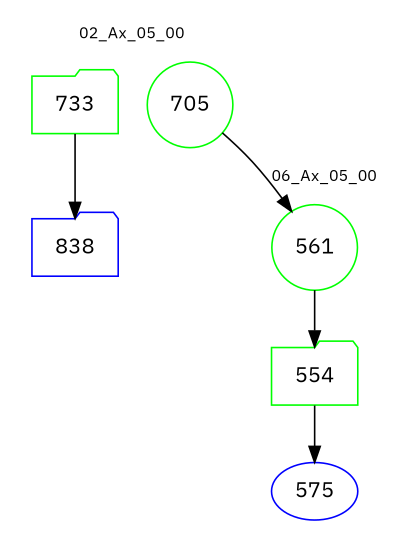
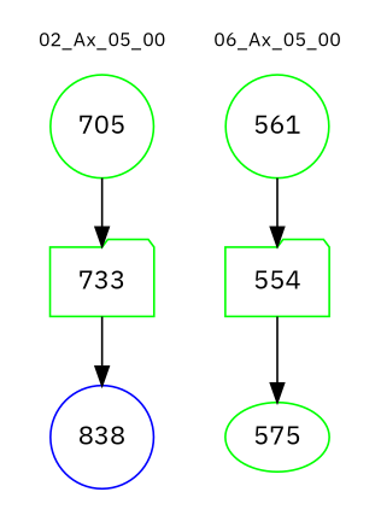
  digraph {
    fontname="IBM Plex Sans"
    node [color=green fontname="IBM Plex Sans" shape=circle]
    edge [color=black fontname="IBM Plex Sans"]
    n1 [label=705]
    n2 [label=733 shape=folder]
-   n3 [color=blue label=838 shape=folder]
+   n3 [color=blue label=838]
    n4 [label=561]
    n5 [label=554 shape=folder]
-   n6 [color=blue label=575 shape=ellipse]
+   n6 [label=575 shape=ellipse]
    subgraph cluster_1 {
      color=white
      fontsize=10
      label="02_Ax_05_00"
      n1
      n2
      n3
    }
    subgraph cluster_2 {
      color=white
      fontsize=10
      label="06_Ax_05_00"
      n4
      n5
      n6
    }
-   n1 -> n4
+   n1 -> n2
    n2 -> n3
    n4 -> n5
    n5 -> n6
  }
